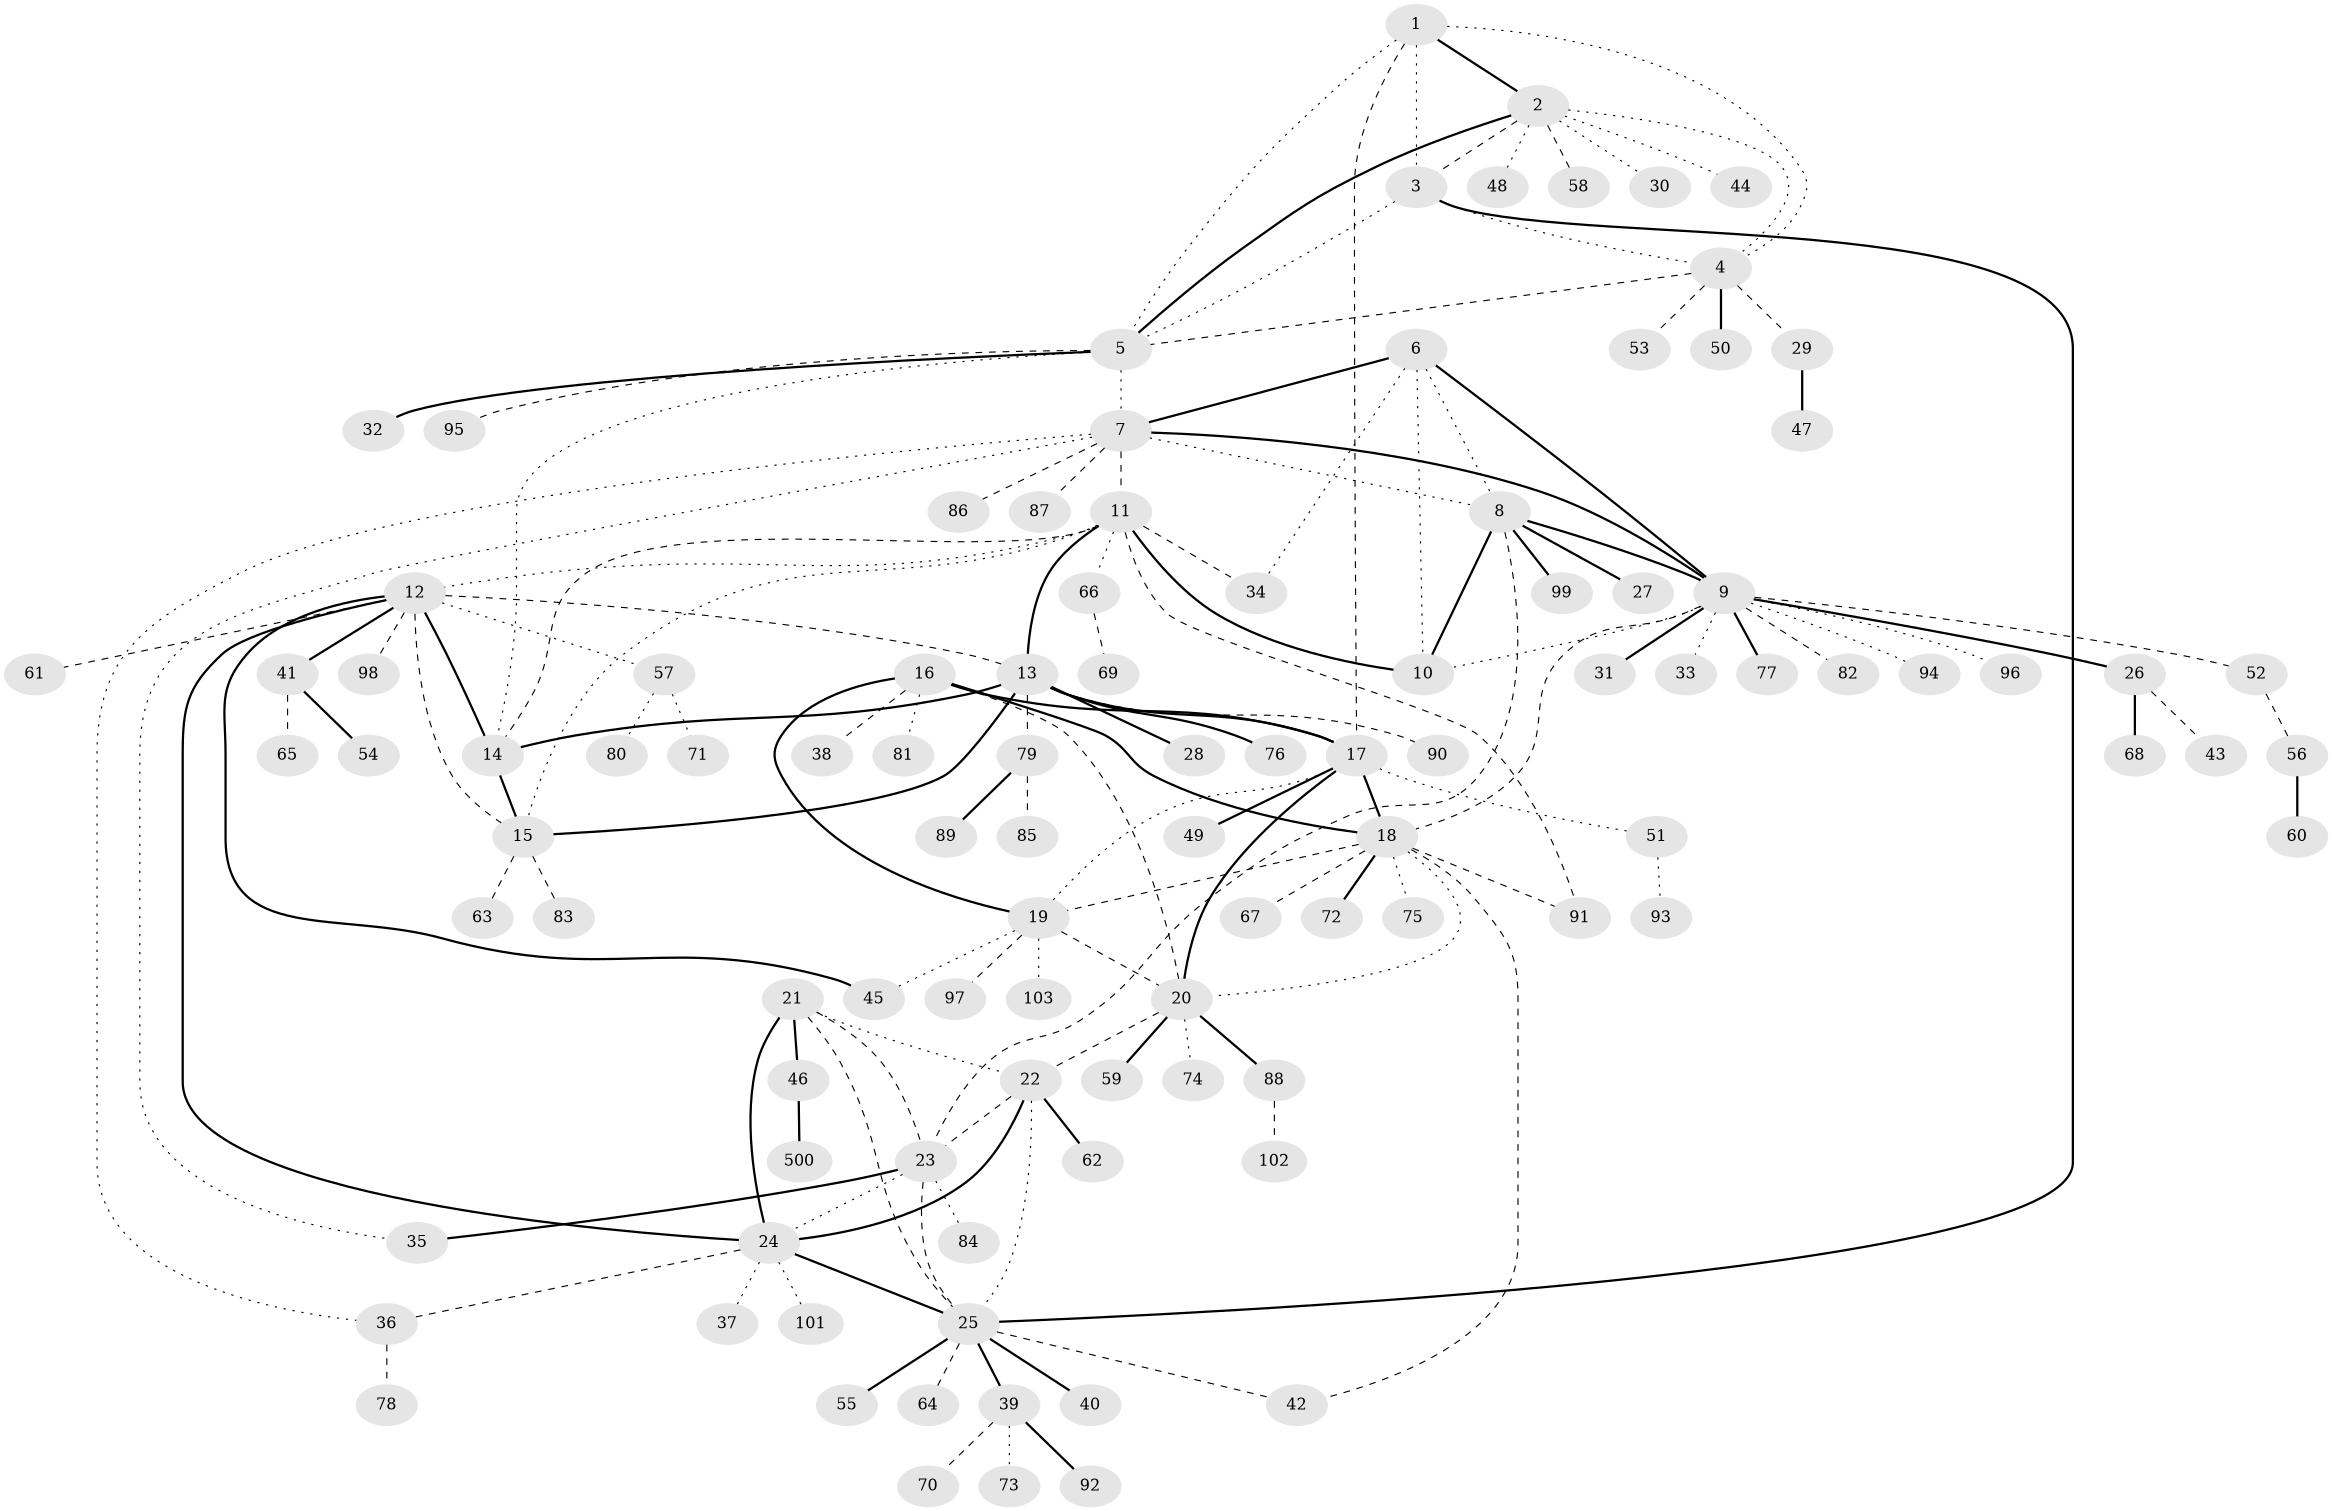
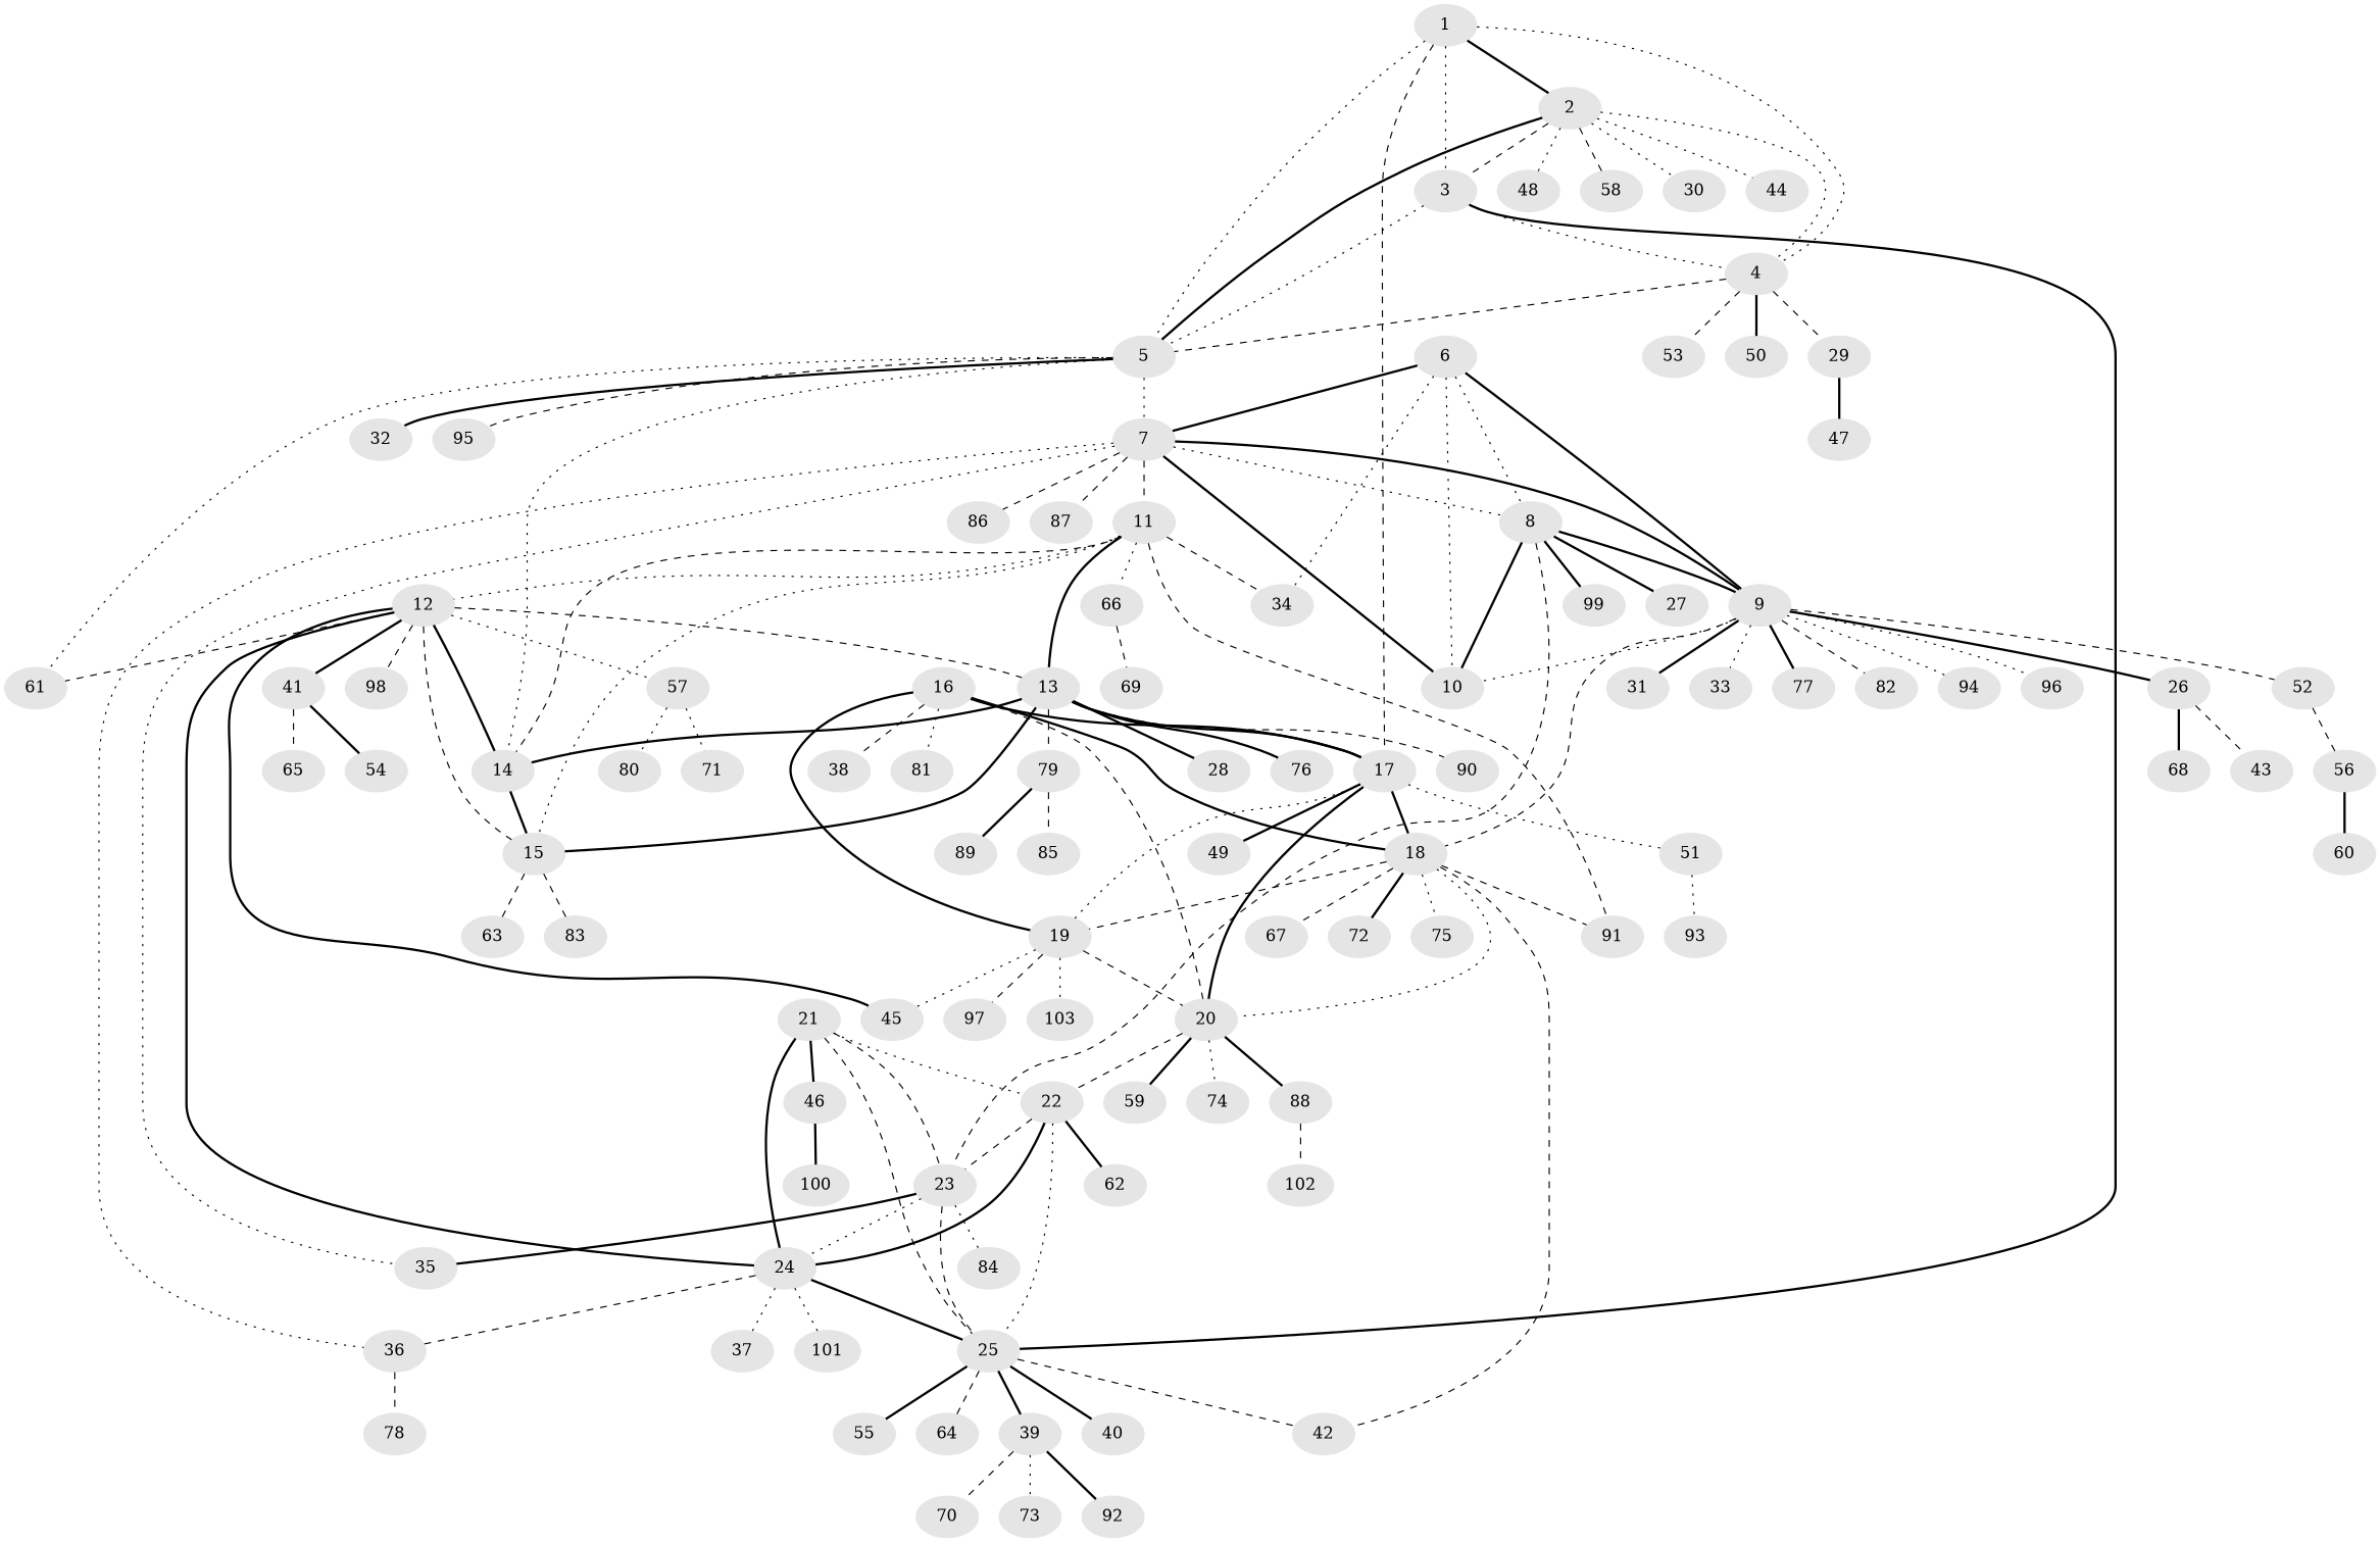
  graph {
    node [color=gray90 style=filled]
    edge [style=bold]
    1
    2
    3
    4
    5
    17
    30
    44
    48
    58
    25
    29
    50
    53
    7
    14
    32
    61
    95
    18
    19
    20
    49
    51
    42
    39
    40
    55
    64
    47
    8
    9
    10
    11
    35
    36
    86
    87
    15
    6
    34
    23
    27
    99
    26
    31
    33
    52
    77
    82
    94
    96
    12
    13
    66
    91
    78
    24
    84
    67
    72
    75
    43
    68
    56
    41
    45
    57
    98
    28
    76
    79
    90
    63
    83
    69
    37
    101
    54
    65
    71
    80
    85
    89
    16
    38
    81
    97
    103
    22
    59
    74
    88
    93
    62
    102
    21
    46
-   100 [label=500]
+   100
    70
    73
    92
    60
    1 -- 2
    1 -- 3 [style=dotted]
    1 -- 4 [style=dotted]
    1 -- 5 [style=dotted]
    1 -- 17 [style=dashed]
    2 -- 3 [style=dashed]
    2 -- 4 [style=dotted]
    2 -- 5
    2 -- 30 [style=dotted]
    2 -- 44 [style=dotted]
    2 -- 48 [style=dotted]
    2 -- 58 [style=dashed]
    3 -- 4 [style=dotted]
    3 -- 5 [style=dotted]
    3 -- 25
    4 -- 5 [style=dashed]
    4 -- 29 [style=dashed]
    4 -- 50
    4 -- 53 [style=dashed]
    5 -- 7 [style=dotted]
    5 -- 14 [style=dotted]
    5 -- 32
+   5 -- 61 [style=dotted]
    5 -- 95 [style=dashed]
    17 -- 18
    17 -- 19 [style=dotted]
    17 -- 20
    17 -- 49
    17 -- 51 [style=dotted]
    25 -- 42 [style=dashed]
    25 -- 39
    25 -- 40
    25 -- 55
    25 -- 64 [style=dashed]
    29 -- 47
    7 -- 8 [style=dotted]
    7 -- 9
-   11 -- 10
+   7 -- 10
    7 -- 11 [style=dashed]
    7 -- 35 [style=dotted]
    7 -- 36 [style=dotted]
    7 -- 86 [style=dashed]
    7 -- 87 [style=dashed]
    14 -- 15
    18 -- 19 [style=dashed]
    18 -- 20 [style=dotted]
    18 -- 42 [style=dashed]
    18 -- 91 [style=dashed]
    18 -- 67 [style=dashed]
    18 -- 72
    18 -- 75 [style=dotted]
    19 -- 20 [style=dashed]
    19 -- 45 [style=dotted]
    19 -- 97 [style=dashed]
    19 -- 103 [style=dotted]
    20 -- 22 [style=dashed]
    20 -- 59
    20 -- 74 [style=dotted]
    20 -- 88
    51 -- 93 [style=dotted]
    39 -- 70 [style=dashed]
    39 -- 73 [style=dotted]
    39 -- 92
    8 -- 9
    8 -- 10
    8 -- 23 [style=dashed]
    8 -- 27
    8 -- 99
    9 -- 18 [style=dashed]
    9 -- 10 [style=dotted]
    9 -- 26
    9 -- 31
    9 -- 33 [style=dotted]
    9 -- 52 [style=dashed]
    9 -- 77
    9 -- 82 [style=dashed]
    9 -- 94 [style=dotted]
    9 -- 96 [style=dotted]
    11 -- 14 [style=dashed]
    11 -- 15 [style=dotted]
    11 -- 34 [style=dashed]
    11 -- 12 [style=dotted]
    11 -- 13
    11 -- 66 [style=dotted]
    11 -- 91 [style=dashed]
    36 -- 78 [style=dashed]
    15 -- 63 [style=dashed]
    15 -- 83 [style=dashed]
    6 -- 7
    6 -- 8 [style=dotted]
    6 -- 9
    6 -- 10 [style=dotted]
    6 -- 34 [style=dotted]
    23 -- 25 [style=dashed]
    23 -- 35
    23 -- 24 [style=dotted]
    23 -- 84 [style=dotted]
    26 -- 43 [style=dashed]
    26 -- 68
    52 -- 56 [style=dashed]
    12 -- 14
    12 -- 61 [style=dashed]
    12 -- 15 [style=dashed]
    12 -- 13 [style=dashed]
    12 -- 24
    12 -- 41
    12 -- 45
    12 -- 57 [style=dotted]
    12 -- 98 [style=dashed]
    13 -- 17
    13 -- 14
    13 -- 15
    13 -- 28
    13 -- 76
    13 -- 79 [style=dashed]
    13 -- 90 [style=dashed]
    66 -- 69 [style=dashed]
    24 -- 25
    24 -- 36 [style=dashed]
    24 -- 37 [style=dotted]
    24 -- 101 [style=dotted]
    56 -- 60
    41 -- 54
    41 -- 65 [style=dashed]
    57 -- 71 [style=dotted]
    57 -- 80 [style=dotted]
    79 -- 85 [style=dashed]
    79 -- 89
    16 -- 17
    16 -- 18
    16 -- 19
    16 -- 20 [style=dashed]
    16 -- 38 [style=dashed]
    16 -- 81 [style=dotted]
    22 -- 25 [style=dotted]
    22 -- 23 [style=dashed]
    22 -- 24
    22 -- 62
    88 -- 102 [style=dashed]
    21 -- 25 [style=dashed]
    21 -- 23 [style=dashed]
    21 -- 24
    21 -- 22 [style=dotted]
    21 -- 46
    46 -- 100
  }
